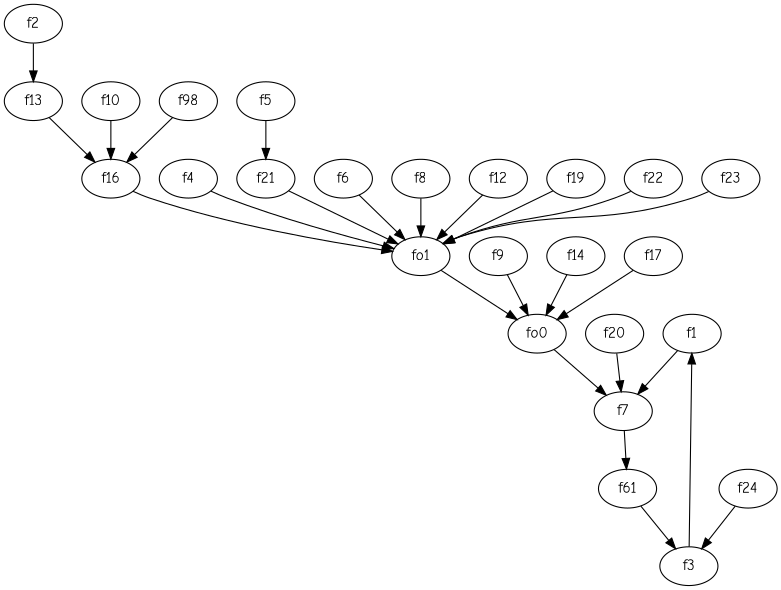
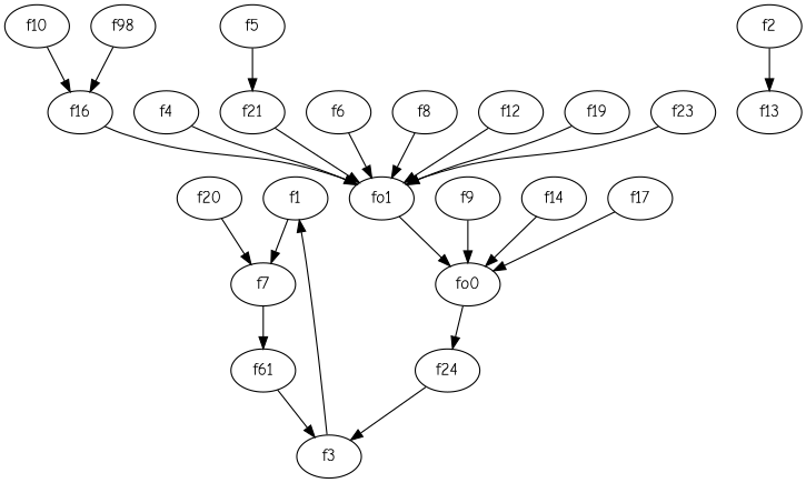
  strict digraph {
    fontname="Comic Neue"
    node [fontname="Comic Neue"]
    edge [fontname="Comic Neue" weight=2]
    f1
    f7
    n3 [label=f61]
    f2
    f13
    f16
    f3
    f4
    fo1
    n10 [label=fo0]
    f5
    f21
    f6
    f8
    f9
    f24
    f10
    f12
    f14
    f17
    n21 [label=f98]
    f19
    f20
-   f22
    f23
    f1 -> f7
    f7 -> n3
    n3 -> f3
    f2 -> f13
-   f13 -> f16
    f16 -> fo1
    f3 -> f1
    f4 -> fo1
    fo1 -> n10
-   n10 -> f7
+   n10 -> f24
    f5 -> f21
    f21 -> fo1
    f6 -> fo1
    f8 -> fo1
    f9 -> n10
    f24 -> f3
    f10 -> f16
    f12 -> fo1
    f14 -> n10
    f17 -> n10
    n21 -> f16
    f19 -> fo1
    f20 -> f7
-   f22 -> fo1
    f23 -> fo1
  }
